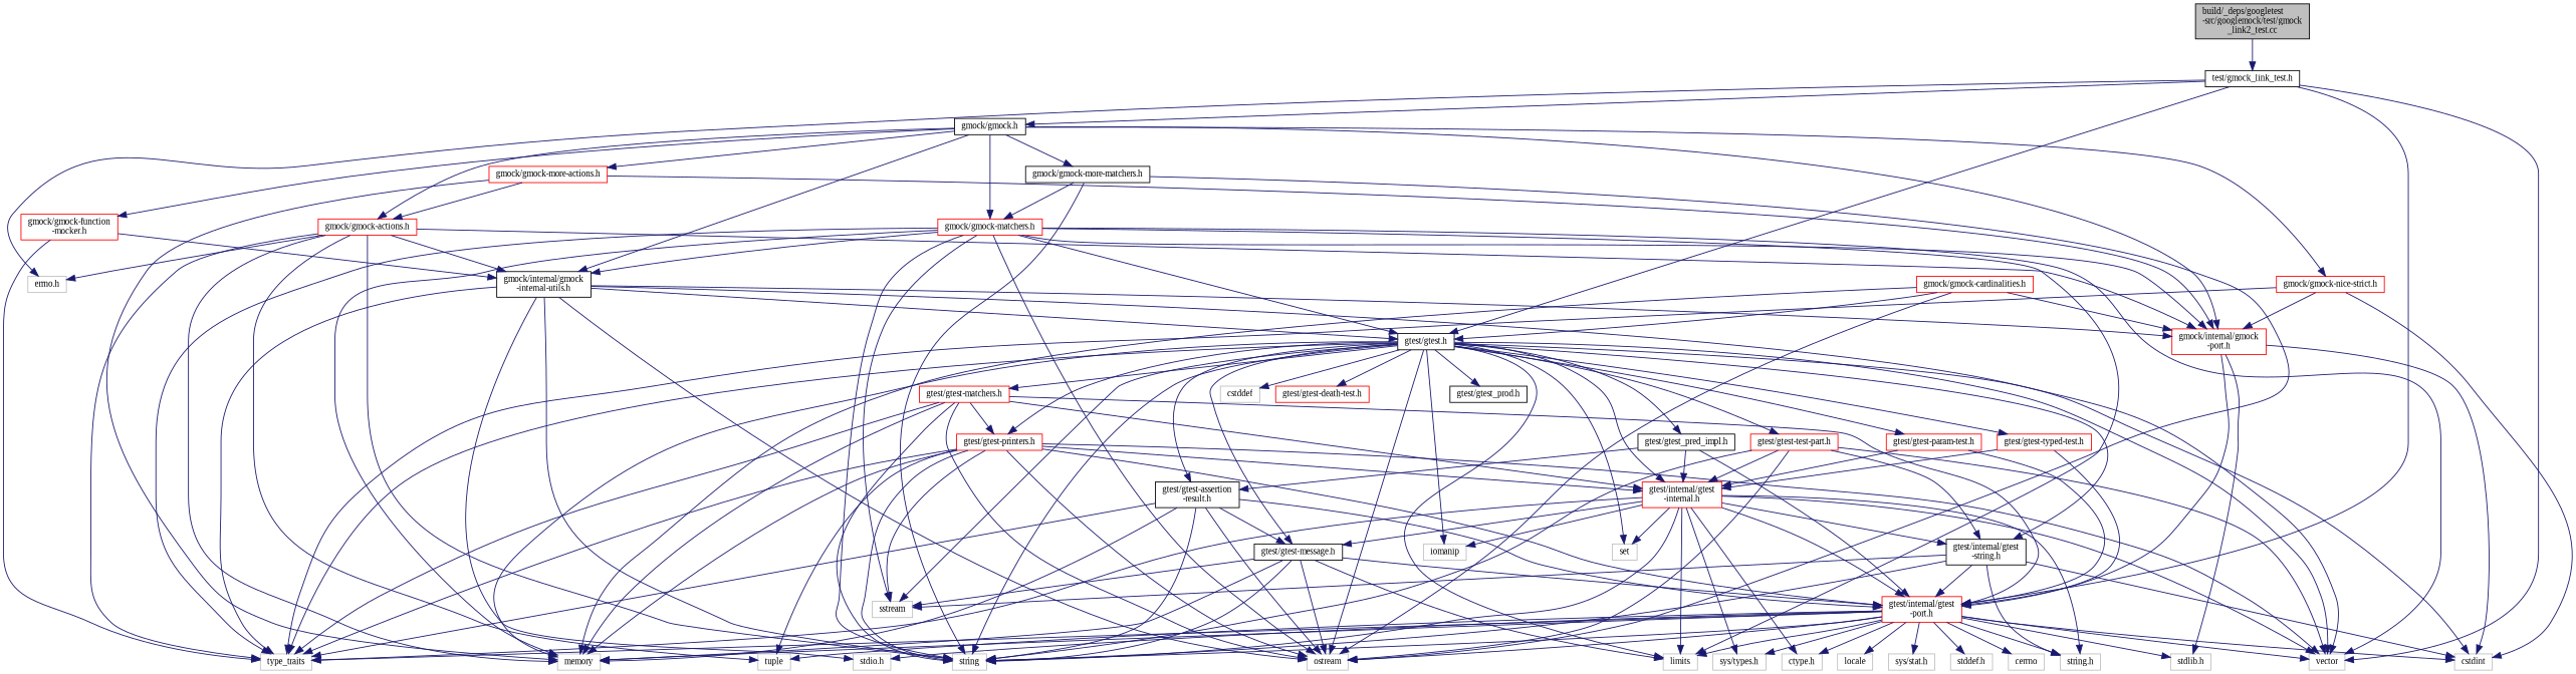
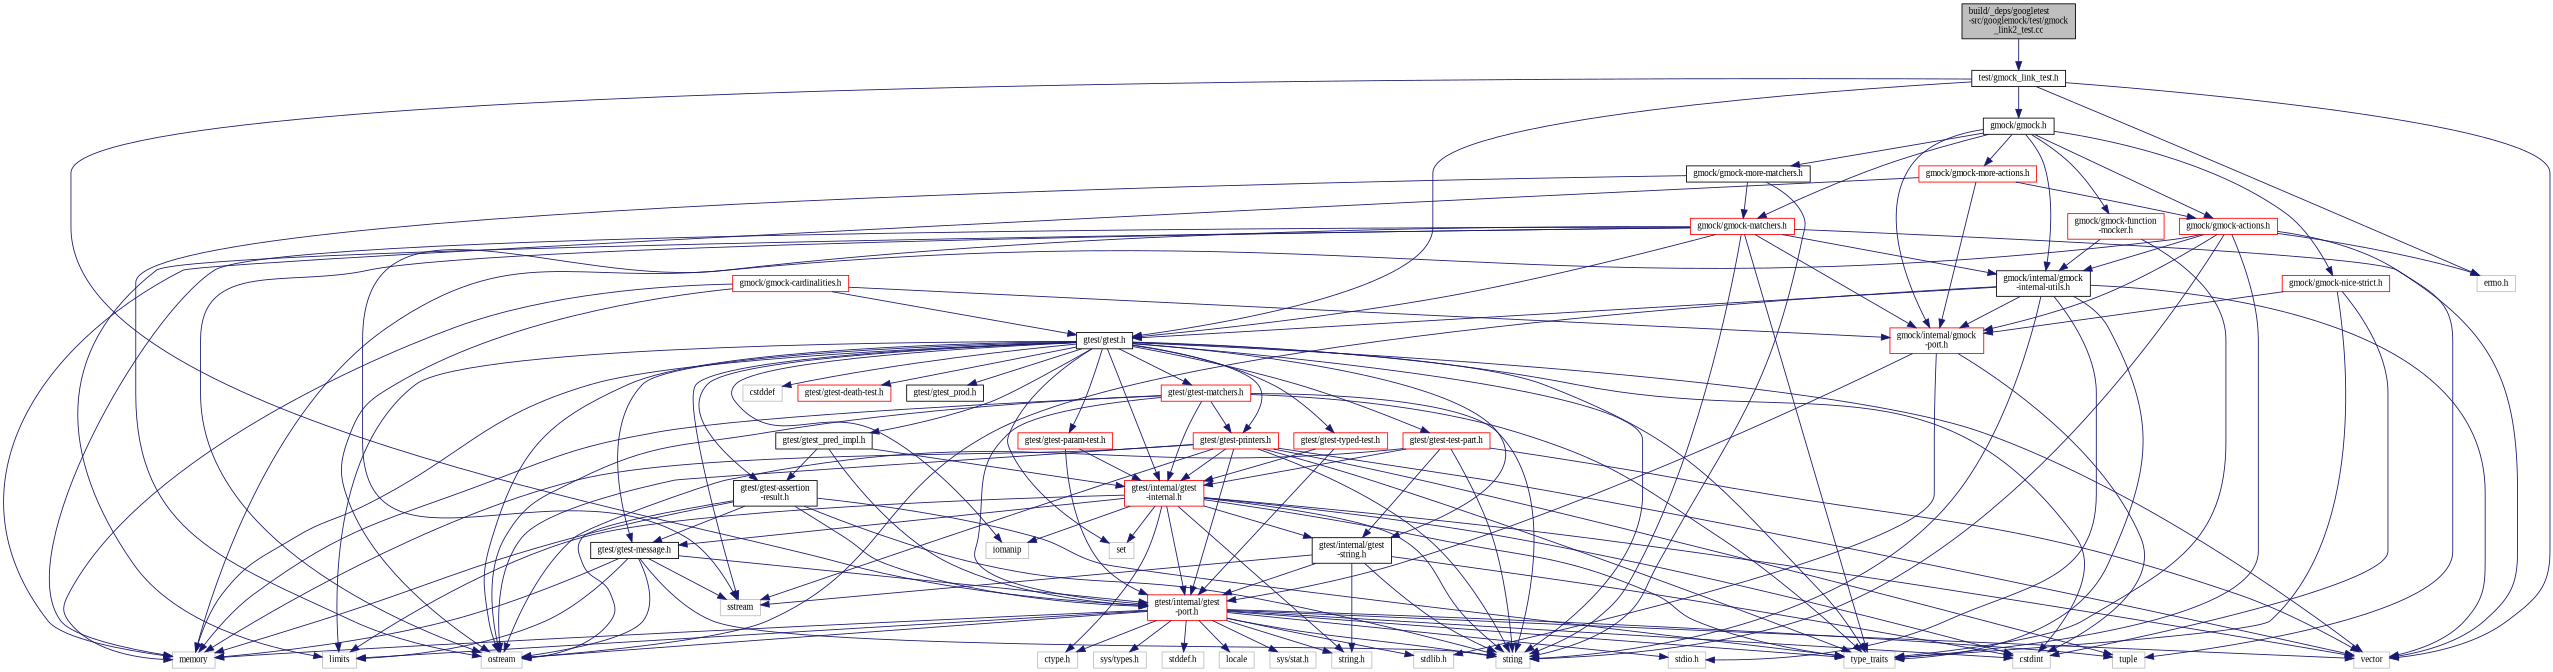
  digraph {
    fontname="Liberation Serif"
    node [color=grey75 fillcolor=white fontname="Liberation Serif" fontsize=10 shape=record style=filled]
    edge [color=midnightblue fontname="Liberation Serif" fontsize=10 labelfontname=Helvetica labelfontsize=10 style=solid]
    n1 [color=black fillcolor=grey75 fontcolor=black height=0.2 label="build/_deps/googletest\l-src/googlemock/test/gmock\l_link2_test.cc" width=0.4]
    n2 [color=black height=0.2 label="test/gmock_link_test.h" width=0.4]
    n3 [color=black height=0.2 label="gmock/gmock.h" width=0.4]
    n4 [height=0.2 label="errno.h" width=0.4]
    n5 [height=0.2 label=vector width=0.4]
    n6 [color=red height=0.2 label="gtest/internal/gtest\l-port.h" width=0.4]
    n7 [color=black height=0.2 label="gtest/gtest.h" width=0.4]
    n8 [color=red height=0.2 label="gmock/gmock-actions.h" width=0.4]
    n9 [color=black height=0.2 label="gmock/internal/gmock\l-internal-utils.h" width=0.4]
    n10 [color=red height=0.2 label="gmock/internal/gmock\l-port.h" width=0.4]
    n11 [color=red height=0.2 label="gmock/gmock-function\l-mocker.h" width=0.4]
    n12 [color=red height=0.2 label="gmock/gmock-matchers.h" width=0.4]
    n13 [color=red height=0.2 label="gmock/gmock-more-actions.h" width=0.4]
    n14 [color=black height=0.2 label="gmock/gmock-more-matchers.h" width=0.4]
    n15 [color=red height=0.2 label="gmock/gmock-nice-strict.h" width=0.4]
    n16 [height=0.2 label=memory width=0.4]
    n17 [height=0.2 label=string width=0.4]
    n18 [height=0.2 label=tuple width=0.4]
    n19 [height=0.2 label=type_traits width=0.4]
    n20 [height=0.2 label="stdio.h" width=0.4]
    n21 [height=0.2 label=ostream width=0.4]
    n22 [height=0.2 label="stdlib.h" width=0.4]
    n23 [height=0.2 label=cstdint width=0.4]
    n24 [height=0.2 label="ctype.h" width=0.4]
    n25 [height=0.2 label="stddef.h" width=0.4]
    n26 [height=0.2 label="string.h" width=0.4]
-   n27 [height=0.2 label=cerrno width=0.4]
    n28 [height=0.2 label=limits width=0.4]
    n29 [height=0.2 label=locale width=0.4]
    n30 [height=0.2 label="sys/stat.h" width=0.4]
    n31 [height=0.2 label="sys/types.h" width=0.4]
    n32 [height=0.2 label=cstddef width=0.4]
    n33 [height=0.2 label=iomanip width=0.4]
    n34 [height=0.2 label=set width=0.4]
    n35 [height=0.2 label=sstream width=0.4]
    n36 [color=black height=0.2 label="gtest/gtest-assertion\l-result.h" width=0.4]
    n37 [color=black height=0.2 label="gtest/gtest-message.h" width=0.4]
    n38 [color=red height=0.2 label="gtest/gtest-death-test.h" width=0.4]
    n39 [color=red height=0.2 label="gtest/gtest-matchers.h" width=0.4]
    n40 [color=red height=0.2 label="gtest/gtest-printers.h" width=0.4]
    n41 [color=red height=0.2 label="gtest/internal/gtest\l-internal.h" width=0.4]
    n42 [color=black height=0.2 label="gtest/internal/gtest\l-string.h" width=0.4]
    n43 [color=red height=0.2 label="gtest/gtest-param-test.h" width=0.4]
    n44 [color=red height=0.2 label="gtest/gtest-test-part.h" width=0.4]
    n45 [color=red height=0.2 label="gtest/gtest-typed-test.h" width=0.4]
    n46 [color=black height=0.2 label="gtest/gtest_pred_impl.h" width=0.4]
    n47 [color=black height=0.2 label="gtest/gtest_prod.h" width=0.4]
    n48 [color=red height=0.2 label="gmock/gmock-cardinalities.h" width=0.4]
    n1 -> n2
    n2 -> n3
    n2 -> n4
    n2 -> n5
    n2 -> n6
    n2 -> n7
    n3 -> n8
    n3 -> n9
    n3 -> n10
    n3 -> n11
    n3 -> n12
    n3 -> n13
    n3 -> n14
    n3 -> n15
    n6 -> n5
    n6 -> n16
    n6 -> n17
    n6 -> n18
    n6 -> n19
    n6 -> n20
    n6 -> n21
    n6 -> n22
    n6 -> n23
    n6 -> n24
    n6 -> n25
    n6 -> n26
-   n6 -> n27
    n6 -> n28
    n6 -> n29
    n6 -> n30
    n6 -> n31
    n7 -> n5
    n7 -> n16
    n7 -> n17
    n7 -> n19
    n7 -> n21
    n7 -> n23
    n7 -> n28
    n7 -> n32
    n7 -> n33
    n7 -> n34
    n7 -> n35
    n7 -> n36
    n7 -> n37
    n7 -> n38
    n7 -> n39
    n7 -> n40
    n7 -> n41
    n7 -> n42
    n7 -> n43
    n7 -> n44
    n7 -> n45
    n7 -> n46
    n7 -> n47
    n8 -> n4
    n8 -> n9
    n8 -> n10
    n8 -> n16
    n8 -> n17
    n8 -> n18
    n8 -> n19
    n9 -> n5
    n9 -> n7
    n9 -> n10
    n9 -> n17
    n9 -> n19
    n9 -> n20
    n9 -> n21
    n10 -> n6
    n10 -> n22
    n10 -> n23
    n11 -> n9
    n11 -> n19
    n12 -> n5
    n12 -> n7
    n12 -> n9
    n12 -> n10
    n12 -> n16
    n12 -> n17
    n12 -> n19
    n12 -> n21
    n12 -> n28
    n12 -> n35
    n13 -> n8
    n13 -> n10
    n13 -> n16
    n14 -> n12
    n14 -> n17
    n14 -> n21
    n15 -> n10
    n15 -> n19
    n15 -> n23
    n36 -> n6
    n36 -> n16
    n36 -> n17
    n36 -> n19
    n36 -> n21
    n36 -> n37
    n37 -> n6
    n37 -> n16
    n37 -> n17
    n37 -> n21
    n37 -> n28
    n37 -> n35
    n39 -> n6
    n39 -> n16
    n39 -> n17
    n39 -> n19
    n39 -> n21
    n39 -> n40
    n39 -> n41
    n40 -> n5
    n40 -> n6
    n40 -> n16
    n40 -> n17
    n40 -> n18
    n40 -> n19
    n40 -> n21
    n40 -> n35
    n40 -> n41
    n41 -> n5
    n41 -> n6
    n41 -> n17
    n41 -> n19
-   n41 -> n31
+   n41 -> n23
    n41 -> n24
    n41 -> n26
    n41 -> n28
    n41 -> n33
    n41 -> n34
    n41 -> n37
    n41 -> n42
    n42 -> n6
    n42 -> n17
    n42 -> n23
    n42 -> n26
    n42 -> n35
    n43 -> n6
    n43 -> n41
    n44 -> n5
    n44 -> n17
    n44 -> n21
    n44 -> n41
    n44 -> n42
    n45 -> n6
    n45 -> n41
    n46 -> n6
    n46 -> n36
    n46 -> n41
    n48 -> n7
    n48 -> n10
    n48 -> n16
    n48 -> n21
  }
